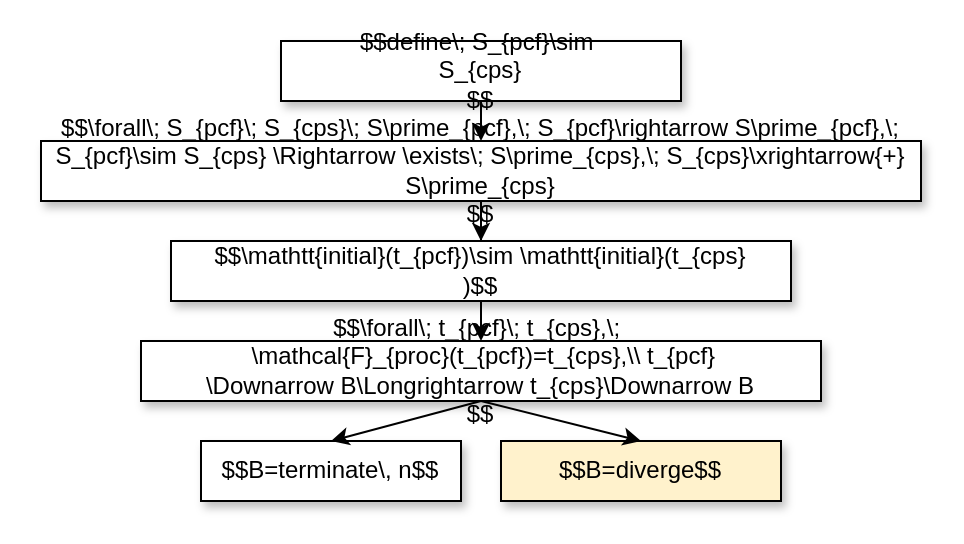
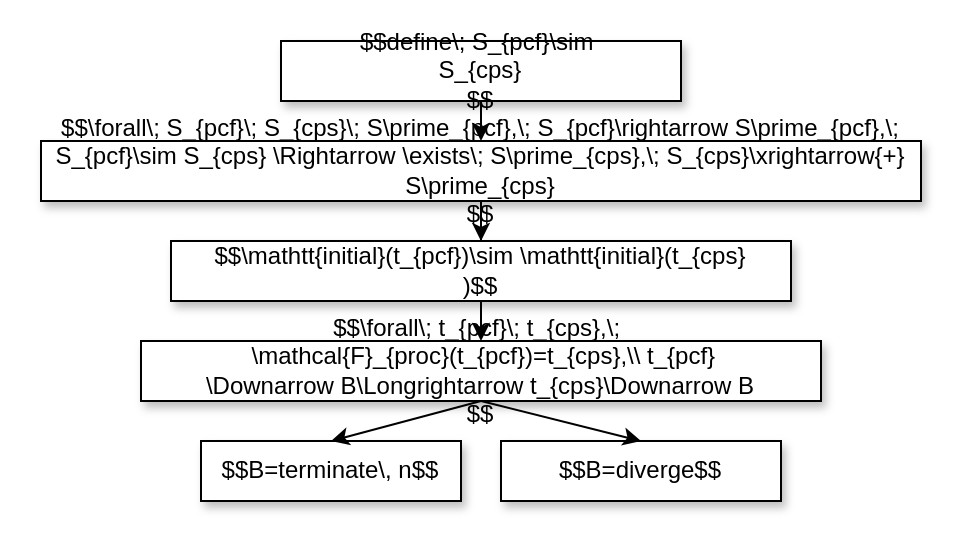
  <mxCell id="0" />
  <mxCell id="1" parent="0" />
  <mxCell id="2" value="" style="edgeStyle=orthogonalEdgeStyle;rounded=0;orthogonalLoop=1;jettySize=auto;html=1;" parent="1" source="3" target="10" edge="1"><mxGeometry relative="1" as="geometry" /></mxCell>
  <mxCell id="3" value="$$\forall\; S_{pcf}\; S_{cps}\; S\prime_{pcf},\; S_{pcf}\rightarrow S\prime_{pcf},\; S_{pcf}\sim S_{cps} \Rightarrow \exists\; S\prime_{cps},\; S_{cps}\xrightarrow{+} S\prime_{cps}&lt;br&gt;$$" style="rounded=0;whiteSpace=wrap;html=1;shadow=1;" parent="1" vertex="1"><mxGeometry x="20" y="70" width="440" height="30" as="geometry" /></mxCell>
  <mxCell id="4" value="$$\forall\; t_{pcf}\; t_{cps},\;&amp;nbsp;&lt;br&gt;&amp;nbsp;\mathcal{F}_{proc}(t_{pcf})=t_{cps},\\ t_{pcf}&lt;br&gt;\Downarrow B\Longrightarrow t_{cps}\Downarrow B&lt;br&gt;$$" style="rounded=0;whiteSpace=wrap;html=1;shadow=1;" parent="1" vertex="1"><mxGeometry x="70" y="170" width="340" height="30" as="geometry" /></mxCell>
  <mxCell id="5" value="$$B=terminate\, n$$" style="rounded=0;whiteSpace=wrap;html=1;shadow=1;" parent="1" vertex="1"><mxGeometry x="100" y="220" width="130" height="30" as="geometry" /></mxCell>
- <mxCell id="6" value="$$B=diverge$$" style="rounded=0;whiteSpace=wrap;html=1;shadow=1;fillColor=#fff2cc;" parent="1" vertex="1"><mxGeometry x="250" y="220" width="140" height="30" as="geometry" /></mxCell>
+ <mxCell id="6" value="$$B=diverge$$" style="rounded=0;whiteSpace=wrap;html=1;shadow=1;" parent="1" vertex="1"><mxGeometry x="250" y="220" width="140" height="30" as="geometry" /></mxCell>
  <mxCell id="7" value="$$define\; S_{pcf}\sim&amp;nbsp;&lt;br&gt;S_{cps}&lt;br&gt;$$" style="rounded=0;whiteSpace=wrap;html=1;shadow=1;" parent="1" vertex="1"><mxGeometry x="140" y="20" width="200" height="30" as="geometry" /></mxCell>
  <mxCell id="8" value="" style="endArrow=classic;html=1;rounded=0;exitX=0.5;exitY=1;exitDx=0;exitDy=0;entryX=0.5;entryY=0;entryDx=0;entryDy=0;" parent="1" source="4" target="5" edge="1"><mxGeometry width="50" height="50" relative="1" as="geometry"><mxPoint x="220" y="260" as="sourcePoint" /><mxPoint x="270" y="210" as="targetPoint" /></mxGeometry></mxCell>
  <mxCell id="9" value="" style="endArrow=classic;html=1;rounded=0;entryX=0.5;entryY=0;entryDx=0;entryDy=0;exitX=0.5;exitY=1;exitDx=0;exitDy=0;" parent="1" source="4" target="6" edge="1"><mxGeometry width="50" height="50" relative="1" as="geometry"><mxPoint x="240" y="200" as="sourcePoint" /><mxPoint x="270" y="210" as="targetPoint" /></mxGeometry></mxCell>
  <mxCell id="10" value="$$\mathtt{initial}(t_{pcf})\sim \mathtt{initial}(t_{cps}&lt;br&gt;)$$" style="rounded=0;whiteSpace=wrap;html=1;shadow=1;" parent="1" vertex="1"><mxGeometry x="85" y="120" width="310" height="30" as="geometry" /></mxCell>
  <mxCell id="11" value="" style="endArrow=classic;html=1;rounded=0;exitX=0.5;exitY=1;exitDx=0;exitDy=0;entryX=0.5;entryY=0;entryDx=0;entryDy=0;" parent="1" source="7" target="3" edge="1"><mxGeometry width="50" height="50" relative="1" as="geometry"><mxPoint x="220" y="260" as="sourcePoint" /><mxPoint x="270" y="210" as="targetPoint" /></mxGeometry></mxCell>
  <mxCell id="12" value="" style="endArrow=classic;html=1;rounded=0;exitX=0.5;exitY=1;exitDx=0;exitDy=0;entryX=0.5;entryY=0;entryDx=0;entryDy=0;" parent="1" source="10" target="4" edge="1"><mxGeometry width="50" height="50" relative="1" as="geometry"><mxPoint x="250" y="60" as="sourcePoint" /><mxPoint x="250" y="80" as="targetPoint" /></mxGeometry></mxCell>
